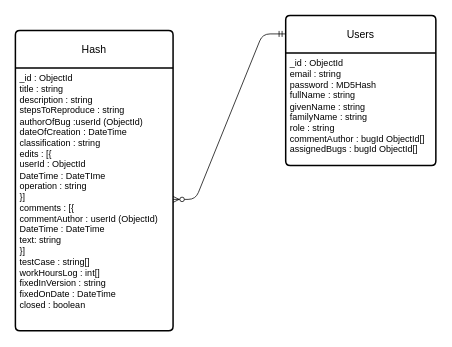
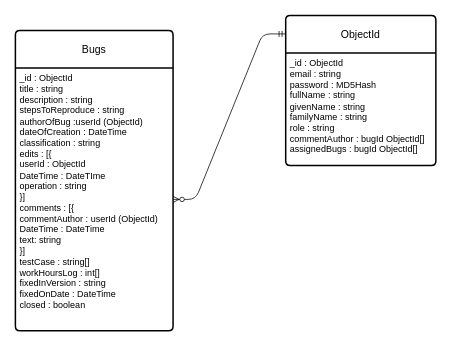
  <mxCell id="0" />
  <mxCell id="1" parent="0" />
- <mxCell id="2" value="Hash" style="swimlane;childLayout=stackLayout;horizontal=1;startSize=50;horizontalStack=0;rounded=1;fontSize=14;fontStyle=0;strokeWidth=2;resizeParent=0;resizeLast=1;shadow=0;dashed=0;align=center;arcSize=4;whiteSpace=wrap;html=1;" vertex="1" parent="1"><mxGeometry x="20" y="40" width="210" height="400" as="geometry" /></mxCell>
+ <mxCell id="2" value="Bugs" style="swimlane;childLayout=stackLayout;horizontal=1;startSize=50;horizontalStack=0;rounded=1;fontSize=14;fontStyle=0;strokeWidth=2;resizeParent=0;resizeLast=1;shadow=0;dashed=0;align=center;arcSize=4;whiteSpace=wrap;html=1;" vertex="1" parent="1"><mxGeometry x="20" y="40" width="210" height="400" as="geometry" /></mxCell>
  <mxCell id="3" value="_id : ObjectId&lt;div&gt;title : string&lt;/div&gt;&lt;div&gt;description : string&lt;/div&gt;&lt;div&gt;stepsToReproduce : string&lt;/div&gt;&lt;div&gt;authorOfBug :userId (ObjectId)&lt;/div&gt;&lt;div&gt;dateOfCreation : DateTime&lt;/div&gt;&lt;div&gt;classification : string&lt;/div&gt;&lt;div&gt;edits : [{&lt;br&gt;userId : ObjectId&lt;/div&gt;&lt;div&gt;DateTime : DateTIme&lt;/div&gt;&lt;div&gt;operation : string&lt;br&gt;}]&lt;/div&gt;&lt;div&gt;comments : [{&lt;/div&gt;&lt;div&gt;commentAuthor : userId (ObjectId)&lt;/div&gt;&lt;div&gt;DateTime : DateTime&lt;/div&gt;&lt;div&gt;text: string&lt;/div&gt;&lt;div&gt;}]&lt;/div&gt;&lt;div&gt;testCase : string[]&lt;/div&gt;&lt;div&gt;workHoursLog : int[]&lt;/div&gt;&lt;div&gt;fixedInVersion : string&lt;/div&gt;&lt;div&gt;fixedOnDate : DateTime&lt;/div&gt;&lt;div&gt;closed : boolean&lt;/div&gt;" style="align=left;strokeColor=none;fillColor=none;spacingLeft=4;fontSize=12;verticalAlign=top;resizable=0;rotatable=0;part=1;html=1;" vertex="1" parent="2"><mxGeometry y="50" width="210" height="350" as="geometry" /></mxCell>
- <mxCell id="4" value="Users" style="swimlane;childLayout=stackLayout;horizontal=1;startSize=50;horizontalStack=0;rounded=1;fontSize=14;fontStyle=0;strokeWidth=2;resizeParent=0;resizeLast=1;shadow=0;dashed=0;align=center;arcSize=4;whiteSpace=wrap;html=1;" vertex="1" parent="1"><mxGeometry x="380" y="20" width="200" height="200" as="geometry" /></mxCell>
+ <mxCell id="4" value="ObjectId" style="swimlane;childLayout=stackLayout;horizontal=1;startSize=50;horizontalStack=0;rounded=1;fontSize=14;fontStyle=0;strokeWidth=2;resizeParent=0;resizeLast=1;shadow=0;dashed=0;align=center;arcSize=4;whiteSpace=wrap;html=1;" vertex="1" parent="1"><mxGeometry x="380" y="20" width="200" height="200" as="geometry" /></mxCell>
  <mxCell id="5" value="_id : ObjectId&lt;br&gt;email : string&lt;div&gt;password : MD5Hash&lt;/div&gt;&lt;div&gt;fullName : string&lt;/div&gt;&lt;div&gt;givenName : string&lt;/div&gt;&lt;div&gt;familyName : string&lt;/div&gt;&lt;div&gt;role : string&lt;/div&gt;&lt;div&gt;commentAuthor : bugId ObjectId[]&lt;/div&gt;&lt;div&gt;assignedBugs : bugId ObjectId[]&lt;/div&gt;" style="align=left;strokeColor=none;fillColor=none;spacingLeft=4;fontSize=12;verticalAlign=top;resizable=0;rotatable=0;part=1;html=1;" vertex="1" parent="4"><mxGeometry y="50" width="200" height="150" as="geometry" /></mxCell>
  <mxCell id="6" value="" style="edgeStyle=entityRelationEdgeStyle;fontSize=12;html=1;endArrow=ERzeroToMany;startArrow=ERmandOne;exitX=-0.004;exitY=0.123;exitDx=0;exitDy=0;exitPerimeter=0;" edge="1" parent="1" source="4" target="3"><mxGeometry width="100" height="100" relative="1" as="geometry"><mxPoint x="350" y="90" as="sourcePoint" /><mxPoint x="410" y="200" as="targetPoint" /><Array as="points"><mxPoint x="430" y="90" /></Array></mxGeometry></mxCell>
